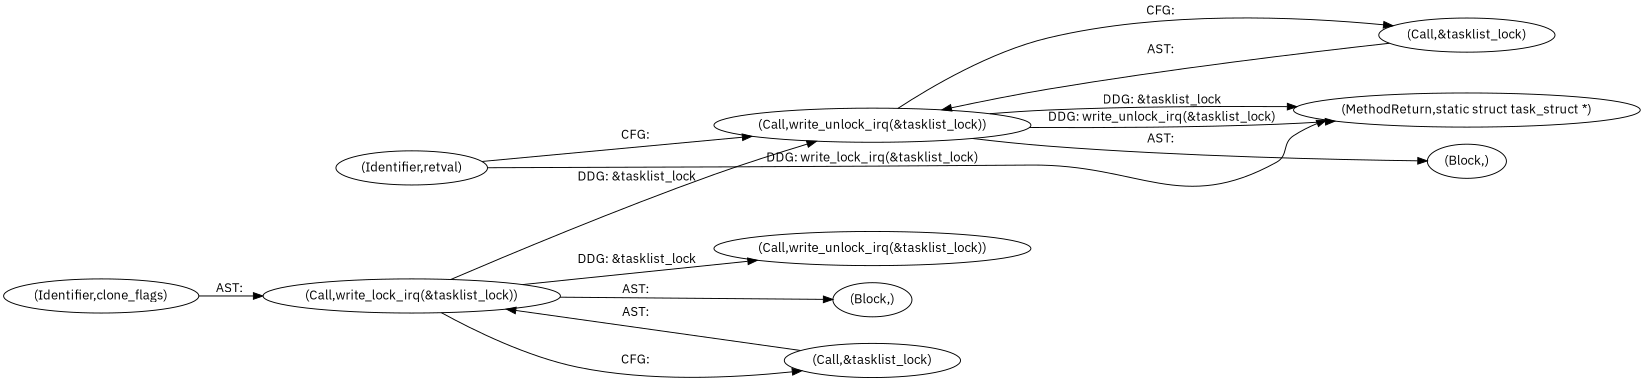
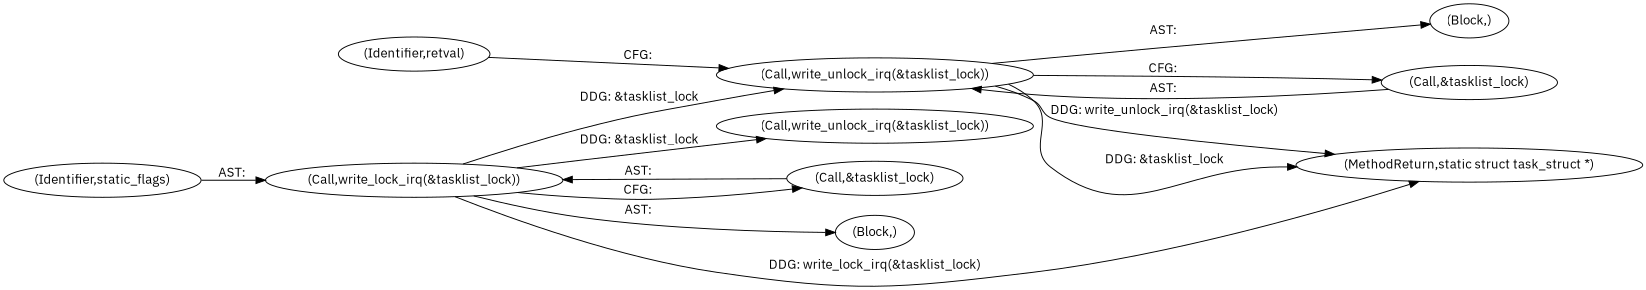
  digraph {
    fontname="IBM Plex Sans"
    rankdir=LR
    node [fontname="IBM Plex Sans"]
    edge [fontname="IBM Plex Sans"]
    n1 [label="(Call,write_unlock_irq(&tasklist_lock))"]
    n2 [label="(Call,&tasklist_lock)"]
    n3 [label="(MethodReturn,static struct task_struct *)"]
    n4 [label="(Block,)"]
    n5 [label="(Call,write_lock_irq(&tasklist_lock))"]
    n6 [label="(Call,&tasklist_lock)"]
    n7 [label="(Call,write_unlock_irq(&tasklist_lock))"]
    n8 [label="(Block,)"]
-   n9 [label="(Identifier,clone_flags)"]
+   n9 [label="(Identifier,static_flags)"]
    n10 [label="(Identifier,retval)"]
    n1 -> n2 [label="CFG: "]
    n1 -> n3 [label="DDG: write_unlock_irq(&tasklist_lock)"]
    n1 -> n3 [label="DDG: &tasklist_lock"]
    n1 -> n4 [label="AST: "]
    n2 -> n1 [label="AST: "]
    n5 -> n1 [label="DDG: &tasklist_lock"]
-   n10 -> n3 [label="DDG: write_lock_irq(&tasklist_lock)"]
+   n5 -> n3 [label="DDG: write_lock_irq(&tasklist_lock)"]
    n5 -> n6 [label="CFG: "]
    n5 -> n7 [label="DDG: &tasklist_lock"]
    n5 -> n8 [label="AST: "]
    n6 -> n5 [label="AST: "]
    n9 -> n5 [label="AST: "]
    n10 -> n1 [label="CFG: "]
  }
